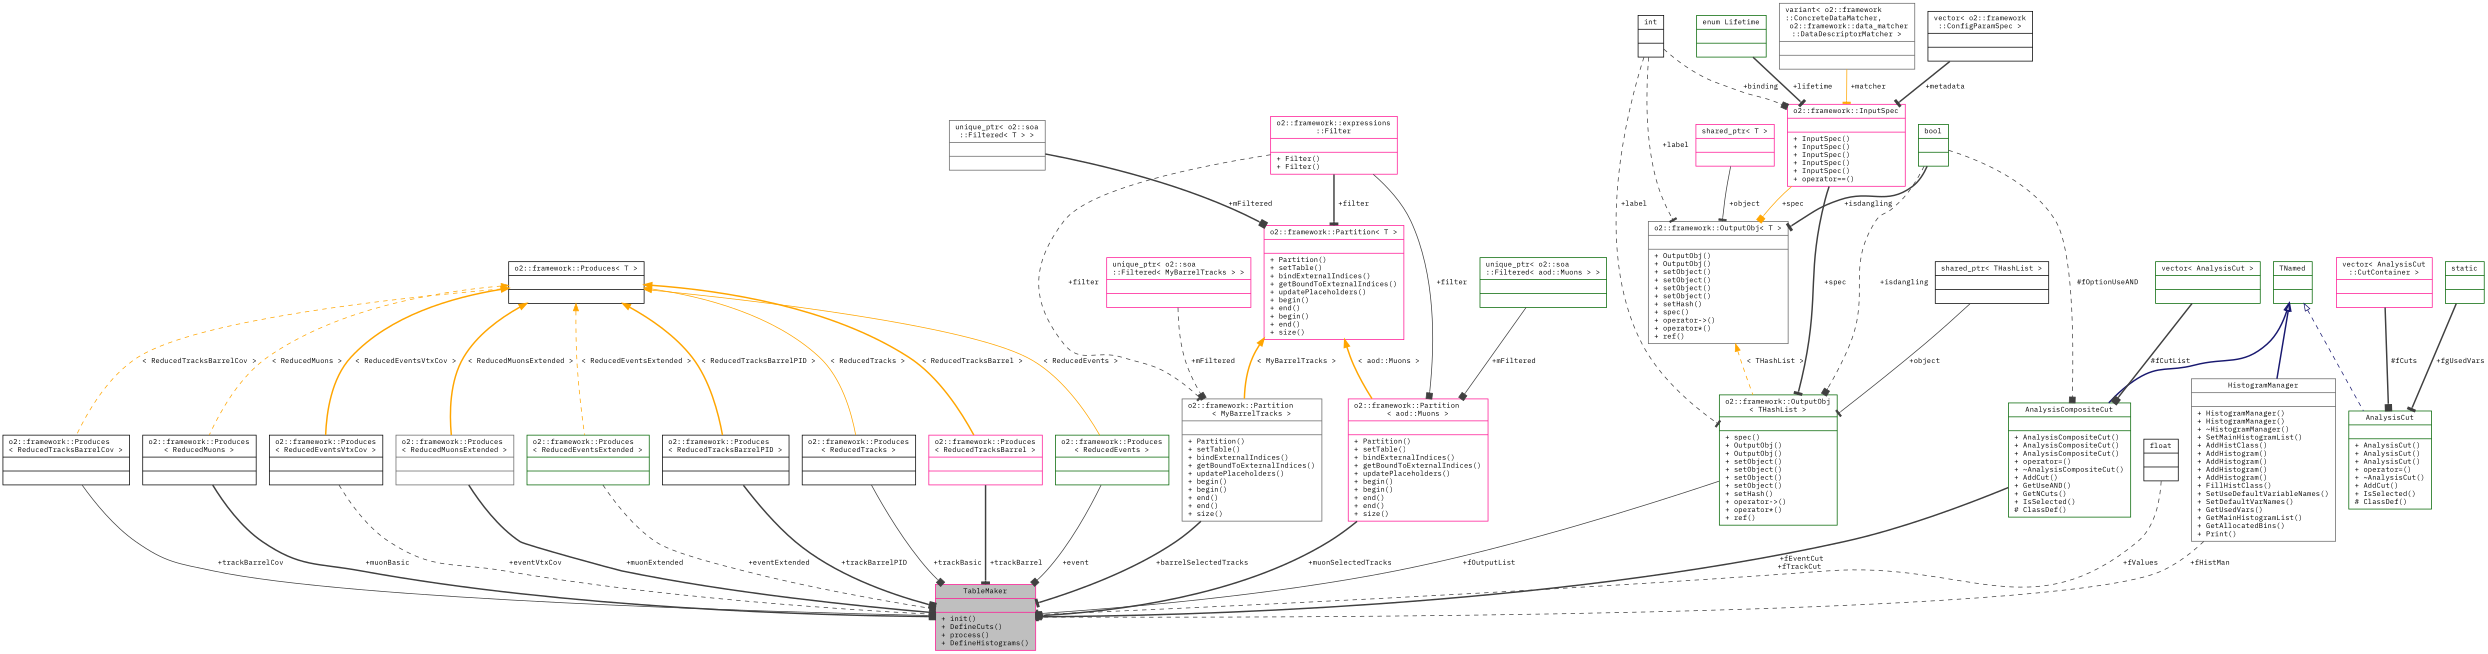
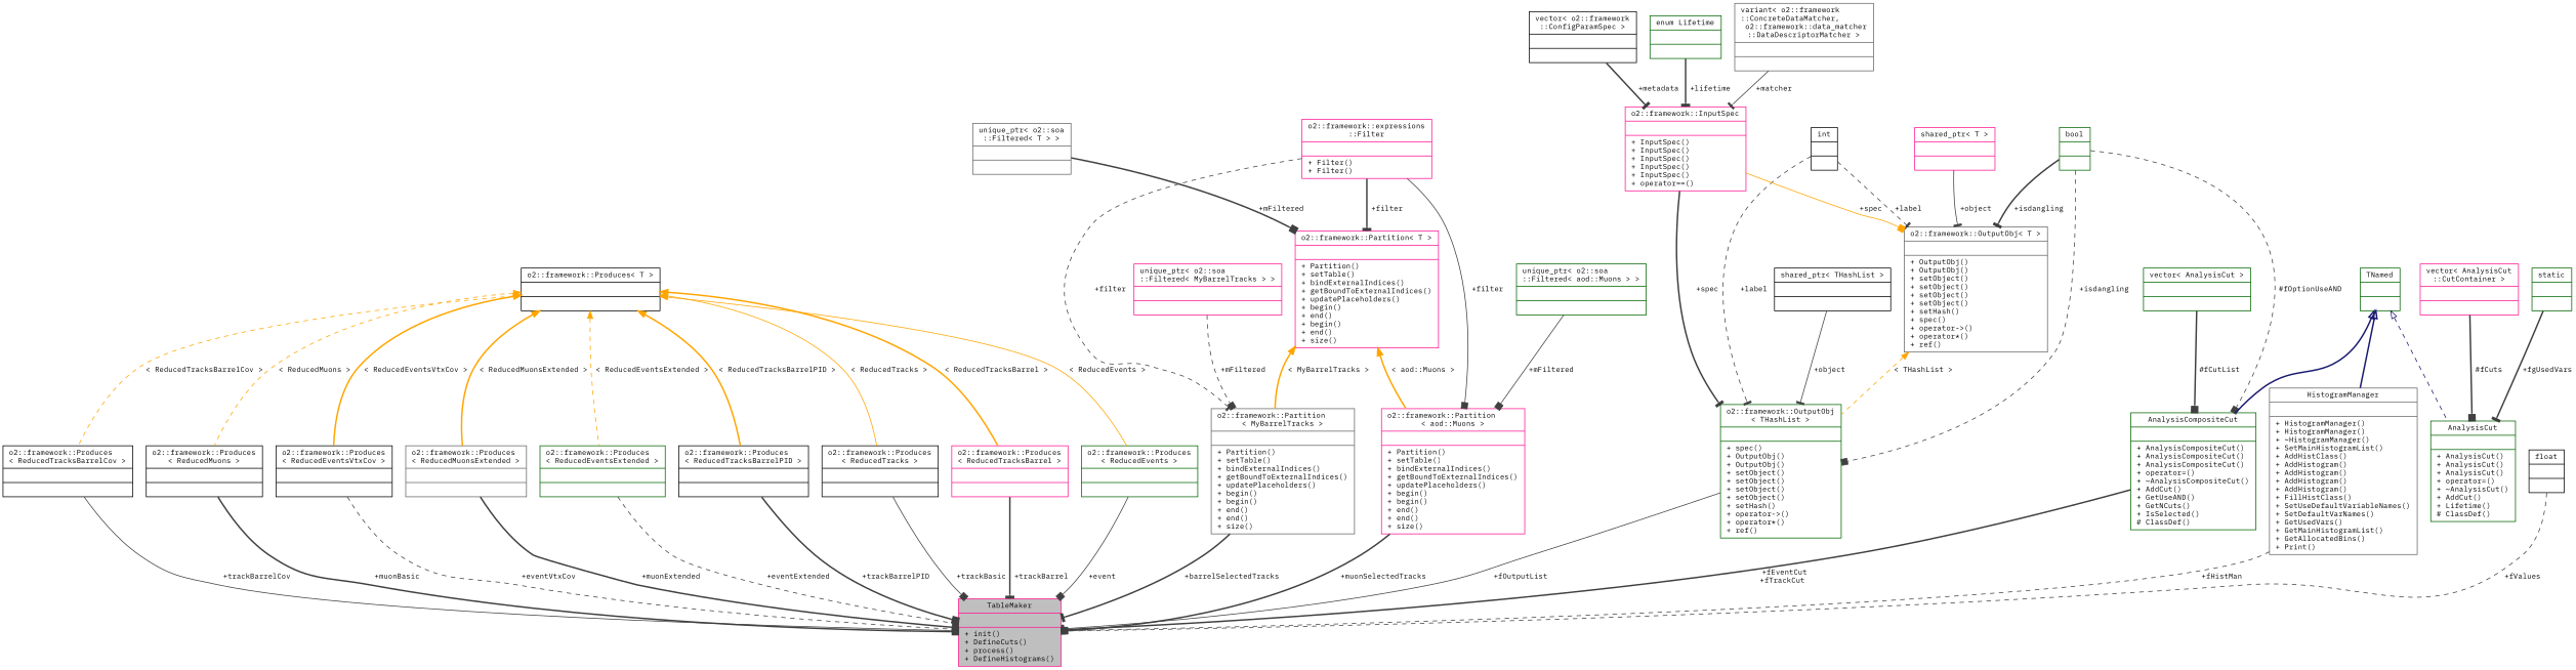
  digraph {
    fontname="IBM Plex Mono"
    node [color=darkgreen fontname="IBM Plex Mono" fontsize=10 shape=record]
    edge [arrowhead=box color=grey25 fontname="IBM Plex Mono" fontsize=10 labelfontname=Helvetica labelfontsize=10 style=bold]
    n1 [color=deeppink fillcolor=grey75 fontcolor=black height=0.2 label="{TableMaker\n||+ init()\l+ DefineCuts()\l+ process()\l+ DefineHistograms()\l}" style=filled width=0.4]
    n2 [color=black height=0.2 label="{o2::framework::Produces\l\< ReducedTracksBarrelCov \>\n||}" width=0.4]
    n3 [color=black height=0.2 label="{o2::framework::Produces\< T \>\n||}" width=0.4]
    n4 [color=black height=0.2 label="{o2::framework::Produces\l\< ReducedMuons \>\n||}" width=0.4]
    n5 [color=black height=0.2 label="{o2::framework::Produces\l\< ReducedEventsVtxCov \>\n||}" width=0.4]
    n6 [color=gray40 height=0.2 label="{o2::framework::Produces\l\< ReducedMuonsExtended \>\n||}" width=0.4]
    n7 [height=0.2 label="{o2::framework::Produces\l\< ReducedEventsExtended \>\n||}" width=0.4]
    n8 [color=black height=0.2 label="{o2::framework::Produces\l\< ReducedTracksBarrelPID \>\n||}" width=0.4]
    n9 [color=black height=0.2 label="{o2::framework::Produces\l\< ReducedTracks \>\n||}" width=0.4]
    n10 [color=deeppink height=0.2 label="{o2::framework::Produces\l\< ReducedTracksBarrel \>\n||}" width=0.4]
    n11 [height=0.2 label="{o2::framework::Produces\l\< ReducedEvents \>\n||}" width=0.4]
    n12 [color=gray40 height=0.2 label="{o2::framework::Partition\l\< MyBarrelTracks \>\n||+ Partition()\l+ setTable()\l+ bindExternalIndices()\l+ getBoundToExternalIndices()\l+ updatePlaceholders()\l+ begin()\l+ begin()\l+ end()\l+ end()\l+ size()\l}" width=0.4]
    n13 [color=deeppink height=0.2 label="{o2::framework::expressions\l::Filter\n||+ Filter()\l+ Filter()\l}" width=0.4]
    n14 [color=deeppink height=0.2 label="{o2::framework::Partition\< T \>\n||+ Partition()\l+ setTable()\l+ bindExternalIndices()\l+ getBoundToExternalIndices()\l+ updatePlaceholders()\l+ begin()\l+ end()\l+ begin()\l+ end()\l+ size()\l}" width=0.4]
    n15 [color=deeppink height=0.2 label="{o2::framework::Partition\l\< aod::Muons \>\n||+ Partition()\l+ setTable()\l+ bindExternalIndices()\l+ getBoundToExternalIndices()\l+ updatePlaceholders()\l+ begin()\l+ begin()\l+ end()\l+ end()\l+ size()\l}" width=0.4]
    n16 [color=deeppink height=0.2 label="{unique_ptr\< o2::soa\l::Filtered\< MyBarrelTracks \> \>\n||}" width=0.4]
    n17 [color=gray40 height=0.2 label="{unique_ptr\< o2::soa\l::Filtered\< T \> \>\n||}" width=0.4]
    n18 [height=0.2 label="{o2::framework::OutputObj\l\< THashList \>\n||+ spec()\l+ OutputObj()\l+ OutputObj()\l+ setObject()\l+ setObject()\l+ setObject()\l+ setObject()\l+ setHash()\l+ operator-\>()\l+ operator*()\l+ ref()\l}" width=0.4]
    n19 [color=gray40 height=0.2 label="{o2::framework::OutputObj\< T \>\n||+ OutputObj()\l+ OutputObj()\l+ setObject()\l+ setObject()\l+ setObject()\l+ setObject()\l+ setHash()\l+ spec()\l+ operator-\>()\l+ operator*()\l+ ref()\l}" width=0.4]
    n20 [color=black height=0.2 label="{shared_ptr\< THashList \>\n||}" width=0.4]
    n21 [color=black height=0.2 label="{int\n||}" width=0.4]
    n22 [color=deeppink height=0.2 label="{o2::framework::InputSpec\n||+ InputSpec()\l+ InputSpec()\l+ InputSpec()\l+ InputSpec()\l+ InputSpec()\l+ operator==()\l}" width=0.4]
    n23 [height=0.2 label="{bool\n||}" width=0.4]
    n24 [height=0.2 label="{AnalysisCompositeCut\n||+ AnalysisCompositeCut()\l+ AnalysisCompositeCut()\l+ AnalysisCompositeCut()\l+ operator=()\l+ ~AnalysisCompositeCut()\l+ AddCut()\l+ GetUseAND()\l+ GetNCuts()\l+ IsSelected()\l# ClassDef()\l}" width=0.4]
    n25 [color=black height=0.2 label="{vector\< o2::framework\l::ConfigParamSpec \>\n||}" width=0.4]
    n26 [height=0.2 label="{enum Lifetime\n||}" width=0.4]
    n27 [color=gray40 height=0.2 label="{variant\< o2::framework\l::ConcreteDataMatcher,\l o2::framework::data_matcher\l::DataDescriptorMatcher \>\n||}" width=0.4]
    n28 [color=deeppink height=0.2 label="{shared_ptr\< T \>\n||}" width=0.4]
    n29 [color=black height=0.2 label="{float\n||}" width=0.4]
-   n30 [height=0.2 label="{AnalysisCut\n||+ AnalysisCut()\l+ AnalysisCut()\l+ AnalysisCut()\l+ operator=()\l+ ~AnalysisCut()\l+ AddCut()\l+ IsSelected()\l# ClassDef()\l}" width=0.4]
+   n30 [height=0.2 label="{AnalysisCut\n||+ AnalysisCut()\l+ AnalysisCut()\l+ AnalysisCut()\l+ operator=()\l+ ~AnalysisCut()\l+ AddCut()\l+ Lifetime()\l# ClassDef()\l}" width=0.4]
    n31 [height=0.2 label="{TNamed\n||}" width=0.4]
    n32 [color=gray40 height=0.2 label="{HistogramManager\n||+ HistogramManager()\l+ HistogramManager()\l+ ~HistogramManager()\l+ SetMainHistogramList()\l+ AddHistClass()\l+ AddHistogram()\l+ AddHistogram()\l+ AddHistogram()\l+ AddHistogram()\l+ FillHistClass()\l+ SetUseDefaultVariableNames()\l+ SetDefaultVarNames()\l+ GetUsedVars()\l+ GetMainHistogramList()\l+ GetAllocatedBins()\l+ Print()\l}" width=0.4]
    n33 [color=deeppink height=0.2 label="{vector\< AnalysisCut\l::CutContainer \>\n||}" width=0.4]
    n34 [height=0.2 label="{static\n||}" width=0.4]
    n35 [height=0.2 label="{vector\< AnalysisCut \>\n||}" width=0.4]
    n36 [height=0.2 label="{unique_ptr\< o2::soa\l::Filtered\< aod::Muons \> \>\n||}" width=0.4]
    n2 -> n1 [label=" +trackBarrelCov" style=solid]
    n3 -> n2 [color=orange dir=back label=" \< ReducedTracksBarrelCov \>" style=dashed arrowhead=""]
    n3 -> n4 [color=orange dir=back label=" \< ReducedMuons \>" style=dashed arrowhead=""]
    n3 -> n5 [color=orange dir=back label=" \< ReducedEventsVtxCov \>" arrowhead=""]
    n3 -> n6 [color=orange dir=back label=" \< ReducedMuonsExtended \>" arrowhead=""]
    n3 -> n7 [color=orange dir=back label=" \< ReducedEventsExtended \>" style=dashed arrowhead=""]
    n3 -> n8 [color=orange dir=back label=" \< ReducedTracksBarrelPID \>" arrowhead=""]
    n3 -> n9 [color=orange dir=back label=" \< ReducedTracks \>" style=solid arrowhead=""]
    n3 -> n10 [color=orange dir=back label=" \< ReducedTracksBarrel \>" arrowhead=""]
    n3 -> n11 [color=orange dir=back label=" \< ReducedEvents \>" style=solid arrowhead=""]
    n4 -> n1 [label=" +muonBasic"]
    n5 -> n1 [label=" +eventVtxCov" style=dashed]
    n6 -> n1 [arrowhead=tee label=" +muonExtended"]
    n7 -> n1 [label=" +eventExtended" style=dashed]
    n8 -> n1 [label=" +trackBarrelPID"]
    n9 -> n1 [label=" +trackBasic" style=solid]
    n10 -> n1 [arrowhead=tee label=" +trackBarrel"]
    n11 -> n1 [label=" +event" style=solid]
    n12 -> n1 [arrowhead=tee label=" +barrelSelectedTracks"]
    n13 -> n12 [arrowhead=tee label=" +filter" style=dashed]
    n13 -> n14 [arrowhead=tee label=" +filter"]
    n13 -> n15 [label=" +filter" style=solid]
    n14 -> n12 [color=orange dir=back label=" \< MyBarrelTracks \>" arrowhead=""]
    n14 -> n15 [color=orange dir=back label=" \< aod::Muons \>" arrowhead=""]
    n15 -> n1 [label=" +muonSelectedTracks"]
    n16 -> n12 [label=" +mFiltered" style=dashed]
    n17 -> n14 [label=" +mFiltered"]
    n18 -> n1 [arrowhead=tee label=" +fOutputList" style=solid]
    n19 -> n18 [color=orange dir=back label=" \< THashList \>" style=dashed arrowhead=""]
    n20 -> n18 [arrowhead=tee label=" +object" style=solid]
    n21 -> n18 [arrowhead=tee label=" +label" style=dashed]
    n21 -> n19 [arrowhead=tee label=" +label" style=dashed]
-   n21 -> n22 [label=" +binding" style=dashed]
    n22 -> n18 [arrowhead=tee label=" +spec"]
    n22 -> n19 [color=orange label=" +spec" style=solid]
    n23 -> n18 [label=" +isdangling" style=dashed]
    n23 -> n19 [arrowhead=tee label=" +isdangling"]
    n23 -> n24 [label=" #fOptionUseAND" style=dashed]
    n24 -> n1 [arrowhead=tee label=" +fEventCut\n+fTrackCut"]
    n25 -> n22 [arrowhead=tee label=" +metadata"]
    n26 -> n22 [arrowhead=tee label=" +lifetime"]
-   n27 -> n22 [arrowhead=tee color=orange label=" +matcher" style=solid]
+   n27 -> n22 [arrowhead=tee label=" +matcher" style=solid]
    n28 -> n19 [arrowhead=tee label=" +object" style=solid]
    n29 -> n1 [label=" +fValues" style=dashed]
    n31 -> n24 [arrowtail=onormal color=midnightblue dir=back arrowhead=""]
    n31 -> n30 [arrowtail=onormal color=midnightblue dir=back style=dashed arrowhead=""]
    n31 -> n32 [arrowtail=onormal color=midnightblue dir=back arrowhead=""]
    n32 -> n1 [label=" +fHistMan" style=dashed]
    n33 -> n30 [label=" #fCuts"]
    n34 -> n30 [arrowhead=tee label=" +fgUsedVars"]
    n35 -> n24 [label=" #fCutList"]
    n36 -> n15 [label=" +mFiltered" style=solid]
  }
